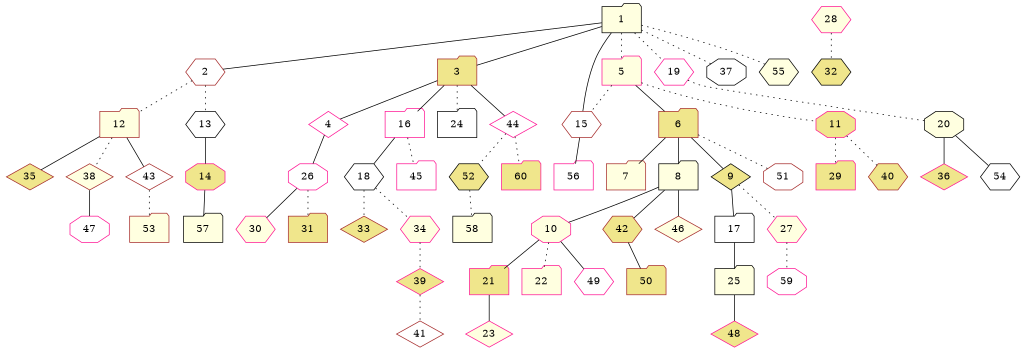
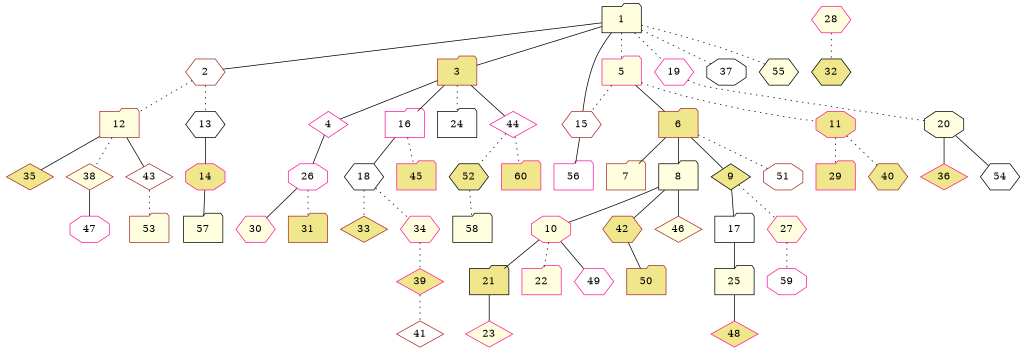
  graph {
    node [color=deeppink fillcolor=white shape=folder style=filled]
    edge [style=solid]
    1 [color=black fillcolor=lightyellow]
    2 [color=brown shape=hexagon]
    3 [color=brown fillcolor=khaki]
    5 [fillcolor=lightyellow]
    19 [shape=hexagon]
    37 [color=black shape=octagon]
    55 [color=black fillcolor=lightyellow shape=hexagon]
    15 [color=brown shape=hexagon]
    12 [color=brown fillcolor=lightyellow]
    13 [color=black shape=hexagon]
    4 [shape=diamond]
    16
    24 [color=black]
    44 [shape=diamond]
    6 [color=brown fillcolor=khaki]
    11 [fillcolor=khaki shape=octagon]
    20 [color=black fillcolor=lightyellow shape=octagon]
    28 [fillcolor=lightyellow shape=hexagon]
    32 [color=black fillcolor=khaki shape=hexagon]
    35 [color=brown fillcolor=khaki shape=diamond]
    38 [color=brown fillcolor=lightyellow shape=diamond]
    43 [color=brown shape=diamond]
    14 [fillcolor=khaki shape=octagon]
    26 [shape=octagon]
    18 [color=black shape=hexagon]
-   45
+   45 [fillcolor=khaki]
    52 [color=black fillcolor=khaki shape=hexagon]
    60 [fillcolor=khaki]
    30 [fillcolor=lightyellow shape=hexagon]
    31 [color=brown fillcolor=khaki]
    7 [color=brown fillcolor=lightyellow]
    8 [color=black fillcolor=lightyellow]
    9 [color=black fillcolor=khaki shape=diamond]
    51 [color=brown shape=octagon]
    29 [fillcolor=khaki]
    40 [color=brown fillcolor=khaki shape=hexagon]
    56
    10 [fillcolor=lightyellow shape=octagon]
    42 [color=brown fillcolor=khaki shape=hexagon]
    46 [color=brown fillcolor=lightyellow shape=diamond]
    17 [color=black]
    27 [fillcolor=lightyellow shape=hexagon]
-   21 [fillcolor=khaki]
+   21 [color=black fillcolor=khaki]
    22 [fillcolor=lightyellow]
    49 [shape=hexagon]
    50 [color=brown fillcolor=khaki]
    25 [color=black fillcolor=lightyellow]
    59 [shape=octagon]
    23 [fillcolor=lightyellow shape=diamond]
    47 [shape=octagon]
    53 [color=brown fillcolor=lightyellow]
    57 [color=black fillcolor=lightyellow]
    33 [color=brown fillcolor=khaki shape=diamond]
    34 [fillcolor=lightyellow shape=hexagon]
    48 [fillcolor=khaki shape=diamond]
    39 [fillcolor=khaki shape=diamond]
    36 [fillcolor=khaki shape=diamond]
    54 [color=black shape=hexagon]
    41 [color=brown shape=diamond]
    58 [color=black fillcolor=lightyellow]
    1 -- 2
    1 -- 3
    1 -- 5 [style=dotted]
    1 -- 19 [style=dotted]
    1 -- 37 [style=dotted]
    1 -- 55 [style=dotted]
    1 -- 15
    2 -- 12 [style=dotted]
    2 -- 13 [style=dotted]
    3 -- 4
    3 -- 16
    3 -- 24 [style=dotted]
    3 -- 44
    5 -- 15 [style=dotted]
    5 -- 6
    5 -- 11 [style=dotted]
    19 -- 20 [style=dotted]
    15 -- 56
    12 -- 35
    12 -- 38 [style=dotted]
    12 -- 43
    13 -- 14
    4 -- 26
    16 -- 18
    16 -- 45 [style=dotted]
    44 -- 52 [style=dotted]
    44 -- 60 [style=dotted]
    6 -- 7
    6 -- 8
    6 -- 9
    6 -- 51 [style=dotted]
    11 -- 29 [style=dotted]
    11 -- 40 [style=dotted]
    20 -- 36
    20 -- 54
    28 -- 32 [style=dotted]
    38 -- 47
    43 -- 53 [style=dotted]
    14 -- 57
    26 -- 30
    26 -- 31 [style=dotted]
    18 -- 33 [style=dotted]
    18 -- 34 [style=dotted]
    52 -- 58 [style=dotted]
    8 -- 10
    8 -- 42
    8 -- 46
    9 -- 17
    9 -- 27 [style=dotted]
    10 -- 21
    10 -- 22 [style=dotted]
    10 -- 49
    42 -- 50
    17 -- 25
    27 -- 59 [style=dotted]
    21 -- 23
    25 -- 48
    34 -- 39 [style=dotted]
    39 -- 41 [style=dotted]
  }
